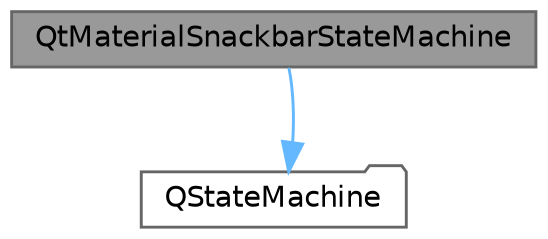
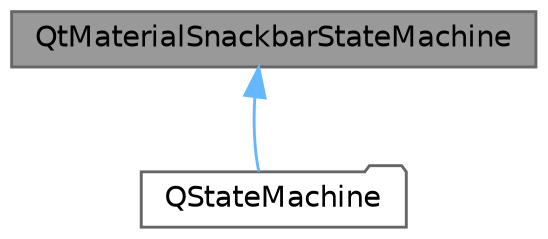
  digraph {
    node [color=gray40 fontname=Helvetica fontsize=10 style=filled]
    n1 [fillcolor=grey60 fontcolor=black height=0.2 label=QtMaterialSnackbarStateMachine shape=box width=0.4]
    n2 [fillcolor=white height=0.2 label=QStateMachine shape=folder width=0.4]
-   n2 -> n1 [color=steelblue1 dir=back fontname=Helvetica fontsize=10 labelfontname=Helvetica labelfontsize=10 style=solid]
+   n1 -> n2 [color=steelblue1 dir=back fontname=Helvetica fontsize=10 labelfontname=Helvetica labelfontsize=10 style=solid]
  }
